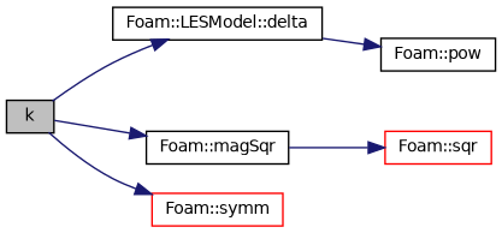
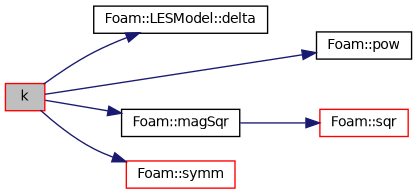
  digraph {
    rankdir=LR
    node [color=black fontname=Helvetica fontsize=10 shape=record]
    edge [color=midnightblue fontname=Helvetica fontsize=10 labelfontname=Helvetica labelfontsize=10 style=solid]
-   n1 [fillcolor=grey75 fontcolor=black height=0.2 label=k style=filled width=0.4]
+   n1 [color=red fillcolor=grey75 fontcolor=black height=0.2 label=k style=filled width=0.4]
    n2 [height=0.2 label="Foam::LESModel::delta" width=0.4]
    n3 [height=0.2 label="Foam::magSqr" width=0.4]
    n4 [height=0.2 label="Foam::pow" width=0.4]
    n5 [color=red height=0.2 label="Foam::symm" width=0.4]
    n6 [color=red height=0.2 label="Foam::sqr" width=0.4]
    n1 -> n2
    n1 -> n3
-   n2 -> n4
+   n1 -> n4
    n1 -> n5
    n3 -> n6
  }
